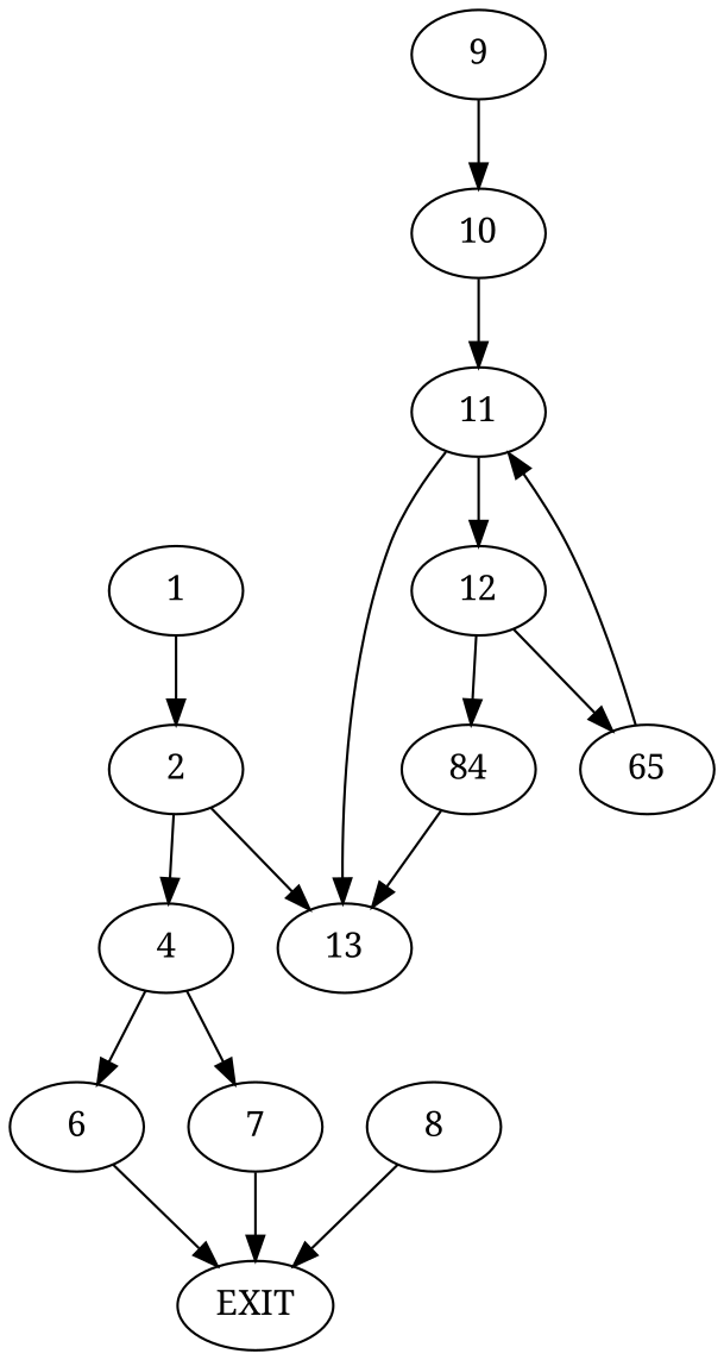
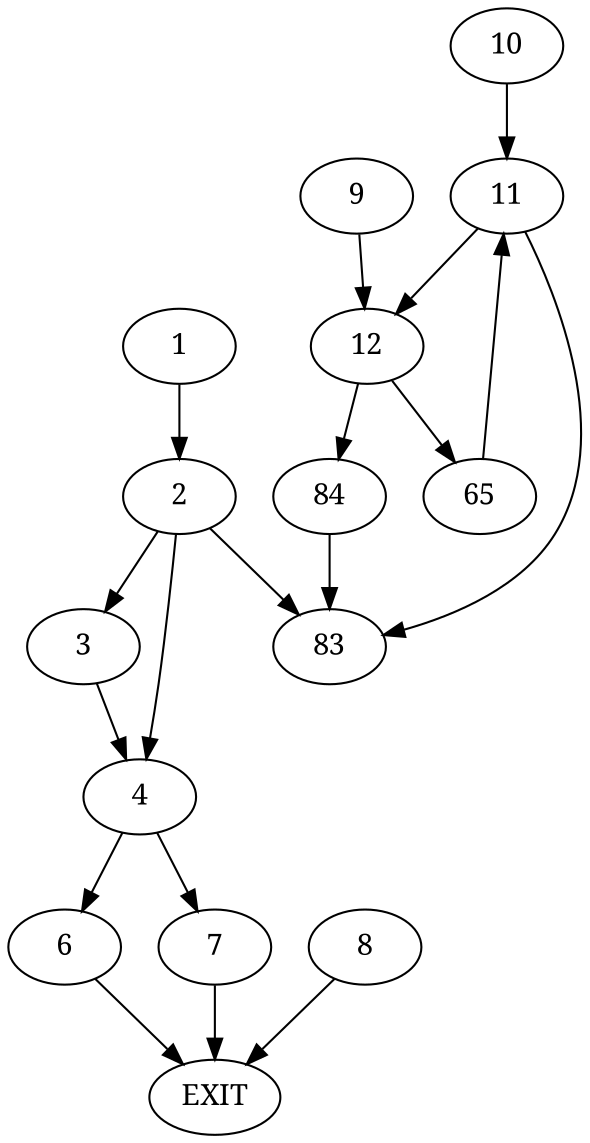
  digraph {
    fontname="Noto Serif"
    node [fontname="Noto Serif"]
    edge [fontname="Noto Serif"]
    1
    2
    n3 [label=EXIT]
+   3
    4
-   13
+   13 [label=83]
    6
    7
    8
    9
    10
    11
    12
    n14 [label=84]
    n15 [label=65]
    1 -> 2
+   2 -> 3
    2 -> 4
    2 -> 13
+   3 -> 4
    4 -> 6
    4 -> 7
    6 -> n3
    7 -> n3
    8 -> n3
-   9 -> 10
+   9 -> 12
    10 -> 11
    11 -> 13
    11 -> 12
    12 -> n14
    12 -> n15
    n14 -> 13
    n15 -> 11
  }
